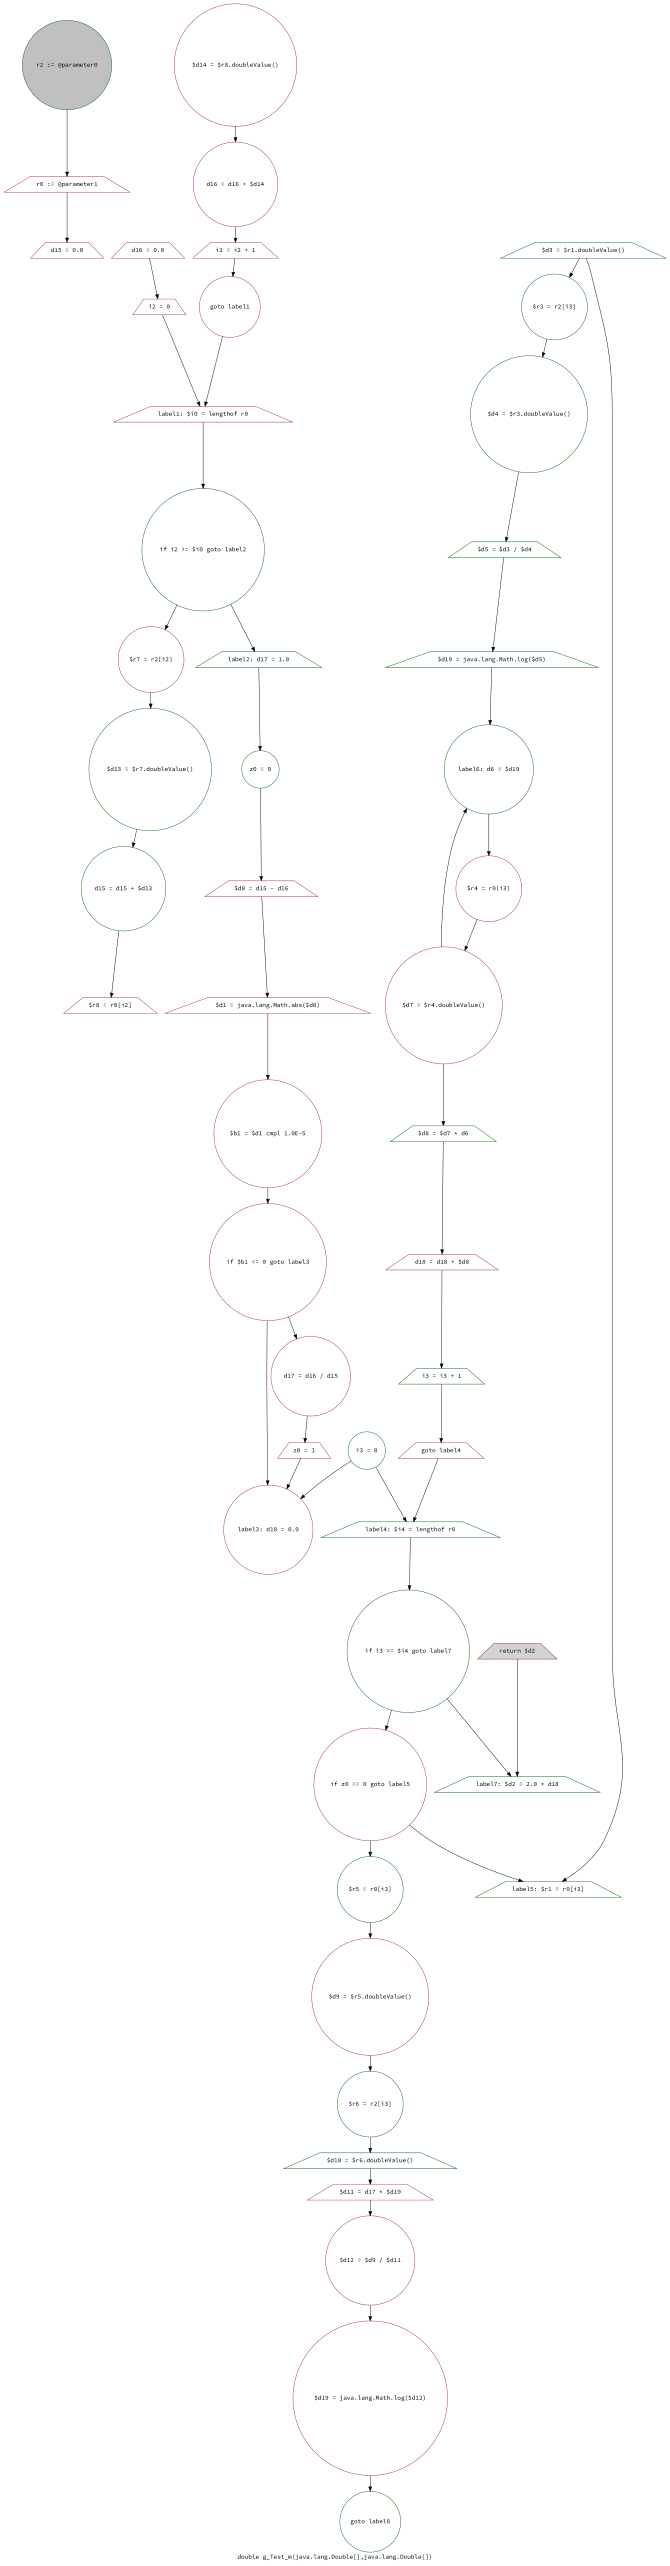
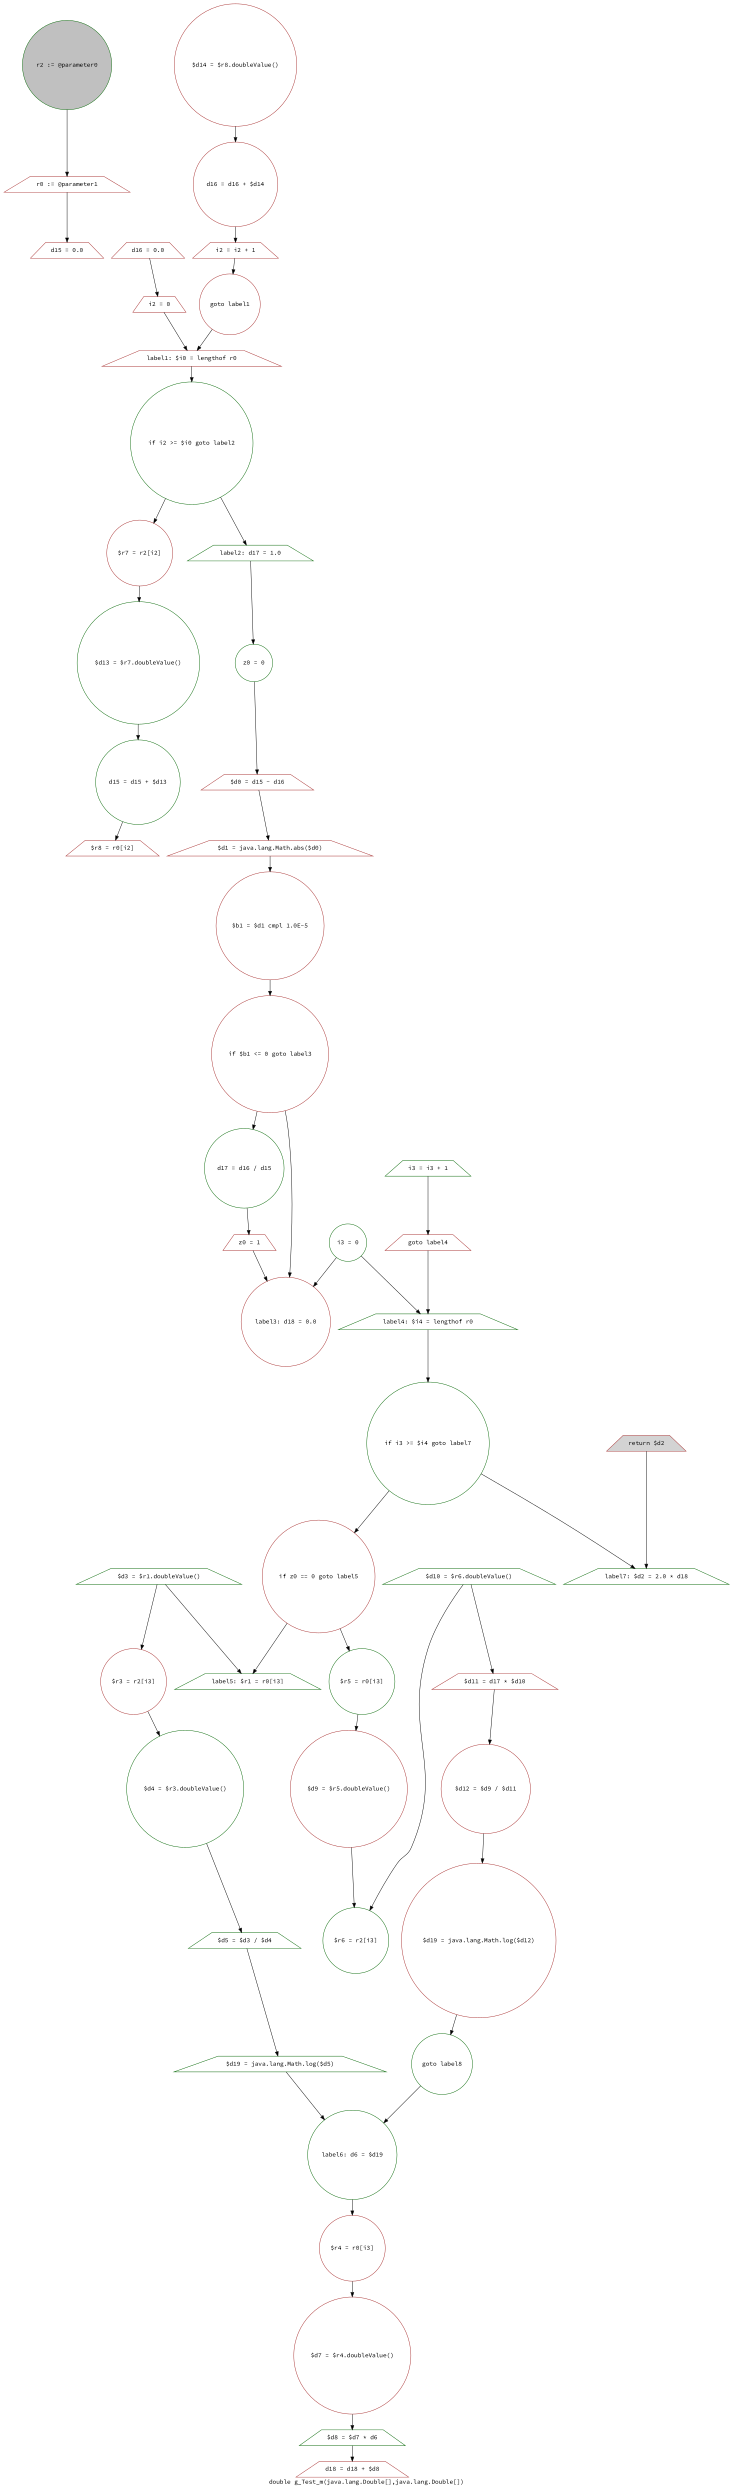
  digraph {
    fontname="Source Code Pro"
    label="double g_Test_m(java.lang.Double[],java.lang.Double[])"
    node [color=brown fontname="Source Code Pro" shape=circle]
    edge [fontname="Source Code Pro"]
    n1 [color=darkgreen fillcolor=gray label="r2 := @parameter0" style=filled]
    n2 [label="r0 := @parameter1" shape=trapezium]
    n3 [label="d15 = 0.0" shape=trapezium]
    n4 [label="d16 = 0.0" shape=trapezium]
    n5 [label="i2 = 0" shape=trapezium]
    n6 [label="label1: $i0 = lengthof r0" shape=trapezium]
    n7 [color=darkgreen label="if i2 >= $i0 goto label2"]
    n8 [label="$r7 = r2[i2]"]
    n9 [color=darkgreen label="label2: d17 = 1.0" shape=trapezium]
    n10 [color=darkgreen label="$d13 = $r7.doubleValue()"]
    n11 [color=darkgreen label="z0 = 0"]
    n12 [color=darkgreen label="d15 = d15 + $d13"]
    n13 [label="$d0 = d15 - d16" shape=trapezium]
    n14 [label="$r8 = r0[i2]" shape=trapezium]
    n15 [label="$d14 = $r8.doubleValue()"]
    n16 [label="d16 = d16 + $d14"]
    n17 [label="i2 = i2 + 1" shape=trapezium]
    n18 [label="goto label1"]
    n19 [label="$d1 = java.lang.Math.abs($d0)" shape=trapezium]
    n20 [label="$b1 = $d1 cmpl 1.0E-5"]
    n21 [label="if $b1 <= 0 goto label3"]
-   n22 [label="d17 = d16 / d15"]
+   n22 [color=darkgreen label="d17 = d16 / d15"]
    n23 [label="label3: d18 = 0.0"]
    n24 [label="z0 = 1" shape=trapezium]
    n25 [color=darkgreen label="i3 = 0"]
    n26 [color=darkgreen label="label4: $i4 = lengthof r0" shape=trapezium]
    n27 [color=darkgreen label="if i3 >= $i4 goto label7"]
    n28 [label="if z0 == 0 goto label5"]
    n29 [color=darkgreen label="label7: $d2 = 2.0 * d18" shape=trapezium]
    n30 [color=darkgreen label="$r5 = r0[i3]"]
    n31 [color=darkgreen label="label5: $r1 = r0[i3]" shape=trapezium]
    n32 [label="$d9 = $r5.doubleValue()"]
    n33 [fillcolor=lightgray label="return $d2" shape=trapezium style=filled]
    n34 [color=darkgreen label="$r6 = r2[i3]"]
    n35 [color=darkgreen label="$d3 = $r1.doubleValue()" shape=trapezium]
-   n36 [color=darkgreen label="$r3 = r2[i3]"]
+   n36 [label="$r3 = r2[i3]"]
    n37 [color=darkgreen label="$d10 = $r6.doubleValue()" shape=trapezium]
    n38 [label="$d11 = d17 * $d10" shape=trapezium]
    n39 [label="$d12 = $d9 / $d11"]
    n40 [label="$d19 = java.lang.Math.log($d12)"]
    n41 [color=darkgreen label="goto label8"]
    n42 [color=darkgreen label="label6: d6 = $d19"]
    n43 [label="$r4 = r0[i3]"]
    n44 [label="$d7 = $r4.doubleValue()"]
    n45 [color=darkgreen label="$d4 = $r3.doubleValue()"]
    n46 [color=darkgreen label="$d5 = $d3 / $d4" shape=trapezium]
    n47 [color=darkgreen label="$d19 = java.lang.Math.log($d5)" shape=trapezium]
    n48 [color=darkgreen label="$d8 = $d7 * d6" shape=trapezium]
    n49 [label="d18 = d18 + $d8" shape=trapezium]
    n50 [color=darkgreen label="i3 = i3 + 1" shape=trapezium]
    n51 [label="goto label4" shape=trapezium]
    n1 -> n2
    n2 -> n3
    n4 -> n5
    n5 -> n6
    n6 -> n7
    n7 -> n8
    n7 -> n9
    n8 -> n10
    n9 -> n11
    n10 -> n12
    n11 -> n13
    n12 -> n14
    n13 -> n19
    n15 -> n16
    n16 -> n17
    n17 -> n18
    n18 -> n6
    n19 -> n20
    n20 -> n21
    n21 -> n22
    n21 -> n23
    n22 -> n24
    n24 -> n23
    n25 -> n23
    n25 -> n26
    n26 -> n27
    n27 -> n28
    n27 -> n29
    n28 -> n30
    n28 -> n31
    n30 -> n32
    n32 -> n34
    n33 -> n29
-   n34 -> n37
+   n37 -> n34
    n35 -> n31
    n35 -> n36
    n36 -> n45
    n37 -> n38
    n38 -> n39
    n39 -> n40
    n40 -> n41
-   n44 -> n42
+   n41 -> n42
    n42 -> n43
    n43 -> n44
    n44 -> n48
    n45 -> n46
    n46 -> n47
    n47 -> n42
    n48 -> n49
-   n49 -> n50
    n50 -> n51
    n51 -> n26
  }
